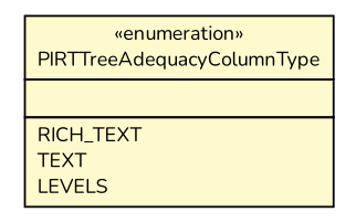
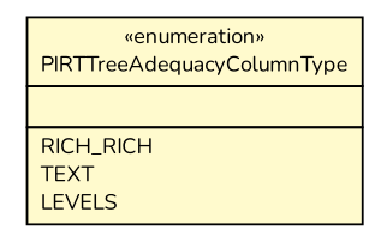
  digraph {
    nodesep=0.25
    ranksep=0.5
    fontname=Nunito
-   n1 [fontcolor=black fontname=Nunito fontsize=10.0 label=<<table title="gov.sandia.cf.model.PIRTTreeAdequacyColumnType" border="0" cellborder="1" cellspacing="0" cellpadding="2" port="p" bgcolor="lemonChiffon" href="./PIRTTreeAdequacyColumnType.html"> 		<tr><td><table border="0" cellspacing="0" cellpadding="1"> <tr><td align="center" balign="center"> &#171;enumeration&#187; </td></tr> <tr><td align="center" balign="center"> PIRTTreeAdequacyColumnType </td></tr> 		</table></td></tr> 		<tr><td><table border="0" cellspacing="0" cellpadding="1"> <tr><td align="left" balign="left">  </td></tr> 		</table></td></tr> 		<tr><td><table border="0" cellspacing="0" cellpadding="1"> <tr><td align="left" balign="left"> RICH_TEXT </td></tr> <tr><td align="left" balign="left"> TEXT </td></tr> <tr><td align="left" balign="left"> LEVELS </td></tr> 		</table></td></tr> 		</table>> shape=plaintext]
+   n1 [fontcolor=black fontname=Nunito fontsize=10.0 label=<<table title="gov.sandia.cf.model.PIRTTreeAdequacyColumnType" border="0" cellborder="1" cellspacing="0" cellpadding="2" port="p" bgcolor="lemonChiffon" href="./PIRTTreeAdequacyColumnType.html"> 		<tr><td><table border="0" cellspacing="0" cellpadding="1"> <tr><td align="center" balign="center"> &#171;enumeration&#187; </td></tr> <tr><td align="center" balign="center"> PIRTTreeAdequacyColumnType </td></tr> 		</table></td></tr> 		<tr><td><table border="0" cellspacing="0" cellpadding="1"> <tr><td align="left" balign="left">  </td></tr> 		</table></td></tr> 		<tr><td><table border="0" cellspacing="0" cellpadding="1"> <tr><td align="left" balign="left"> RICH_RICH </td></tr> <tr><td align="left" balign="left"> TEXT </td></tr> <tr><td align="left" balign="left"> LEVELS </td></tr> 		</table></td></tr> 		</table>> shape=plaintext]
  }
